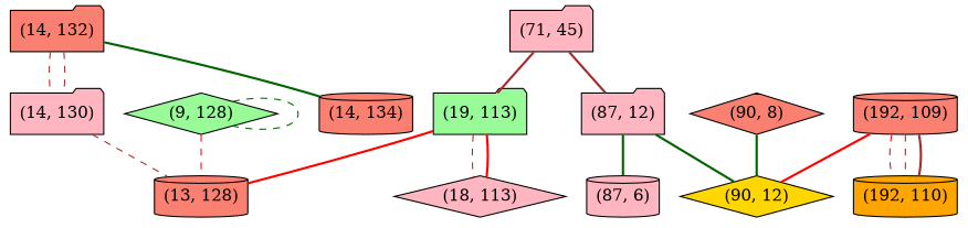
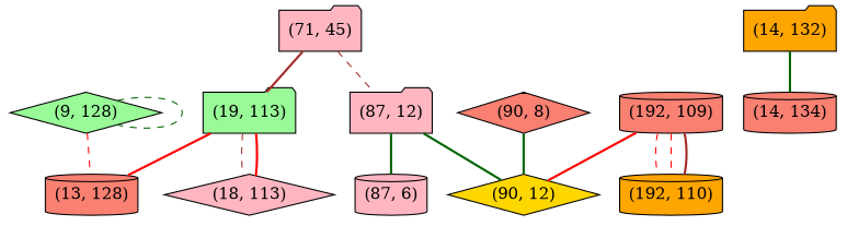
  graph {
    node [fillcolor=lightpink shape=cylinder style=filled]
    edge [color=brown style=bold weight=1]
    "(9, 128)" [fillcolor=palegreen shape=diamond]
    "(13, 128)" [fillcolor=salmon]
    "(19, 113)" [fillcolor=palegreen shape=folder]
    "(71, 45)" [shape=folder]
    "(87, 12)" [shape=folder]
    "(18, 113)" [shape=diamond]
    "(90, 12)" [fillcolor=gold shape=diamond]
    "(87, 6)"
-   "(14, 132)" [fillcolor=salmon shape=folder]
+   "(14, 132)" [fillcolor=orange shape=folder]
    "(14, 134)" [fillcolor=salmon]
-   "(14, 130)" [shape=folder]
    "(192, 109)" [fillcolor=salmon]
    "(192, 110)" [fillcolor=orange]
    "(90, 8)" [fillcolor=salmon shape=diamond]
    "(9, 128)" -- "(9, 128)" [color=darkgreen style=dashed weight=2]
    "(9, 128)" -- "(13, 128)" [color=red style=dashed]
    "(19, 113)" -- "(13, 128)" [color=red]
    "(19, 113)" -- "(18, 113)" [style=dashed]
    "(19, 113)" -- "(18, 113)" [color=red]
    "(71, 45)" -- "(19, 113)"
-   "(71, 45)" -- "(87, 12)"
+   "(71, 45)" -- "(87, 12)" [style=dashed]
    "(87, 12)" -- "(90, 12)" [color=darkgreen]
    "(87, 12)" -- "(87, 6)" [color=darkgreen]
    "(14, 132)" -- "(14, 134)" [color=darkgreen]
-   "(14, 132)" -- "(14, 130)" [style=dashed]
-   "(14, 132)" -- "(14, 130)" [style=dashed]
-   "(14, 130)" -- "(13, 128)" [style=dashed]
    "(192, 109)" -- "(90, 12)" [color=red]
    "(192, 109)" -- "(192, 110)" [color=red style=dashed]
    "(192, 109)" -- "(192, 110)" [color=red style=dashed]
    "(192, 109)" -- "(192, 110)"
    "(90, 8)" -- "(90, 12)" [color=darkgreen]
  }
